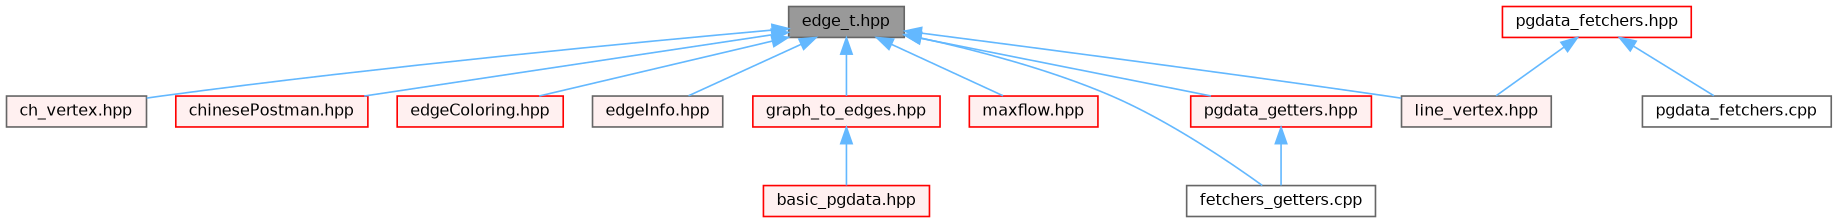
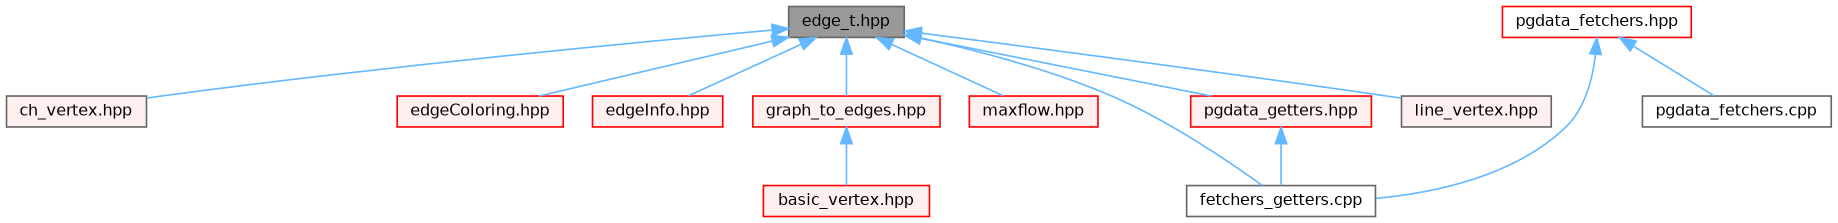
  digraph {
    node [color=red fillcolor="#FFF0F0" fontname=Helvetica fontsize=10 shape=box style=filled]
    edge [color=steelblue1 dir=back fontname=Helvetica fontsize=10 labelfontname=Helvetica labelfontsize=10 style=solid]
    n1 [color=gray40 fillcolor=grey60 fontcolor=black height=0.2 label="edge_t.hpp" width=0.4]
    n2 [color=grey40 height=0.2 label="ch_vertex.hpp" width=0.4]
-   n3 [height=0.2 label="chinesePostman.hpp" width=0.4]
    n4 [height=0.2 label="edgeColoring.hpp" width=0.4]
-   n5 [color=grey40 height=0.2 label="edgeInfo.hpp" width=0.4]
+   n5 [height=0.2 label="edgeInfo.hpp" width=0.4]
    n6 [height=0.2 label="graph_to_edges.hpp" width=0.4]
    n7 [color=grey40 height=0.2 label="line_vertex.hpp" width=0.4]
    n8 [height=0.2 label="maxflow.hpp" width=0.4]
    n9 [color=grey40 fillcolor=white height=0.2 label="fetchers_getters.cpp" width=0.4]
    n10 [height=0.2 label="pgdata_getters.hpp" width=0.4]
-   n11 [height=0.2 label="basic_pgdata.hpp" width=0.4]
+   n11 [height=0.2 label="basic_vertex.hpp" width=0.4]
    n12 [color=grey40 fillcolor=white height=0.2 label="pgdata_fetchers.cpp" width=0.4]
    n13 [fillcolor=white height=0.2 label="pgdata_fetchers.hpp" width=0.4]
    n1 -> n2
-   n1 -> n3
    n1 -> n4
    n1 -> n5
    n1 -> n6
    n1 -> n7
    n1 -> n8
    n1 -> n9
    n1 -> n10
    n6 -> n11
    n10 -> n9
-   n13 -> n7
+   n13 -> n9
    n13 -> n12
  }
